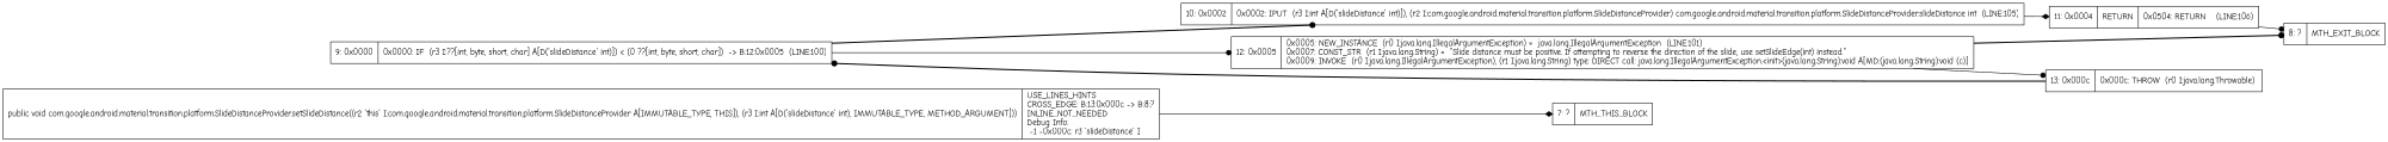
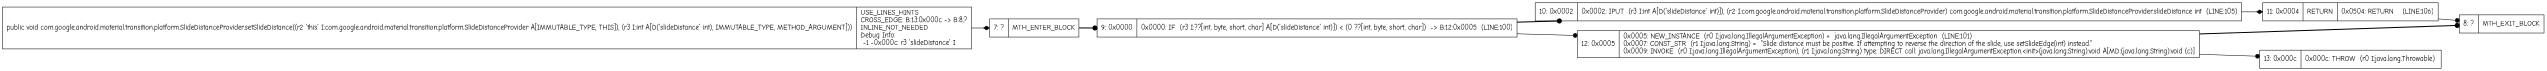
  digraph {
    fontname="Comic Neue"
    rankdir=LR
    node [fontname="Comic Neue" shape=record]
    edge [arrowhead=dot fontname="Comic Neue" style=solid]
-   n1 [label="{7\:\ ?|MTH_THIS_BLOCK\l}"]
+   n1 [label="{7\:\ ?|MTH_ENTER_BLOCK\l}"]
    n2 [label="{9\:\ 0x0000|0x0000: IF  (r3 I:??[int, byte, short, char] A[D('slideDistance' int)]) \< (0 ??[int, byte, short, char])  \-\> B:12:0x0005  (LINE:100)\l}"]
    n3 [label="{10\:\ 0x0002|0x0002: IPUT  (r3 I:int A[D('slideDistance' int)]), (r2 I:com.google.android.material.transition.platform.SlideDistanceProvider) com.google.android.material.transition.platform.SlideDistanceProvider.slideDistance int  (LINE:105)\l}"]
    n4 [label="{12\:\ 0x0005|0x0005: NEW_INSTANCE  (r0 I:java.lang.IllegalArgumentException) =  java.lang.IllegalArgumentException  (LINE:101)\l0x0007: CONST_STR  (r1 I:java.lang.String) =  \"Slide distance must be positive. If attempting to reverse the direction of the slide, use setSlideEdge(int) instead.\" \l0x0009: INVOKE  (r0 I:java.lang.IllegalArgumentException), (r1 I:java.lang.String) type: DIRECT call: java.lang.IllegalArgumentException.\<init\>(java.lang.String):void A[MD:(java.lang.String):void (c)]\l}"]
    n5 [label="{11\:\ 0x0004|RETURN\l|0x0504: RETURN    (LINE:106)\l}"]
    n6 [label="{8\:\ ?|MTH_EXIT_BLOCK\l}"]
    n7 [label="{13\:\ 0x000c|0x000c: THROW  (r0 I:java.lang.Throwable) \l}"]
    n8 [label="{public void com.google.android.material.transition.platform.SlideDistanceProvider.setSlideDistance((r2 'this' I:com.google.android.material.transition.platform.SlideDistanceProvider A[IMMUTABLE_TYPE, THIS]), (r3 I:int A[D('slideDistance' int), IMMUTABLE_TYPE, METHOD_ARGUMENT]))  | USE_LINES_HINTS\lCROSS_EDGE: B:13:0x000c \-\> B:8:?\lINLINE_NOT_NEEDED\lDebug Info:\l  \-1 \-0x000c: r3 'slideDistance' I\l}"]
-   n7 -> n2 [style=bold]
+   n1 -> n2 [style=bold]
    n2 -> n3 [style=bold]
    n2 -> n4
    n3 -> n5 [arrowhead=diamond]
    n4 -> n6 [style=bold]
    n4 -> n7
    n5 -> n6
    n8 -> n1 [arrowhead=diamond]
  }
